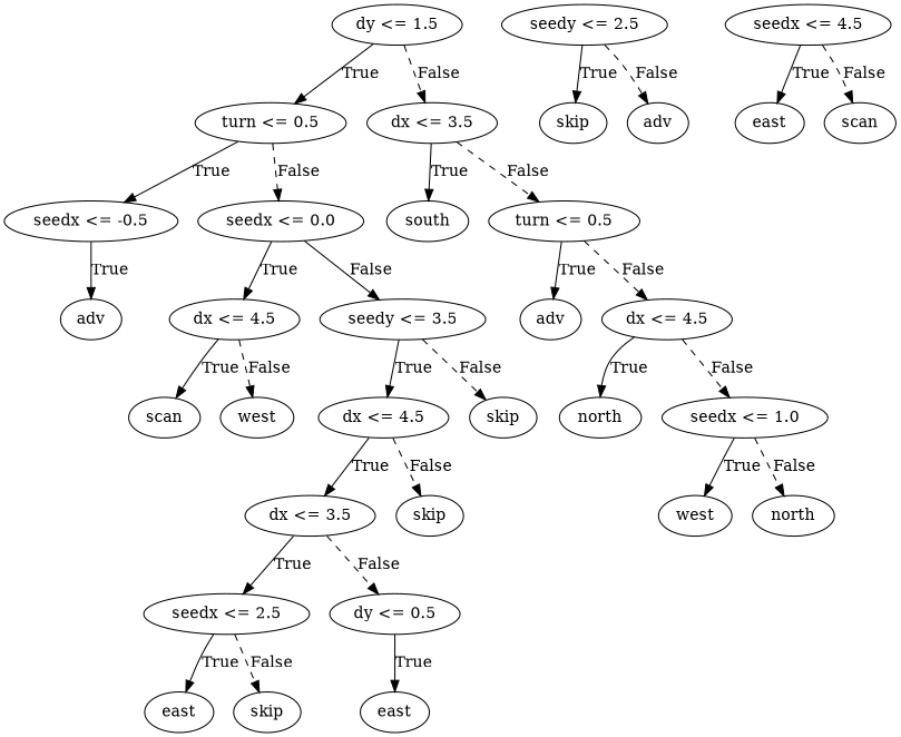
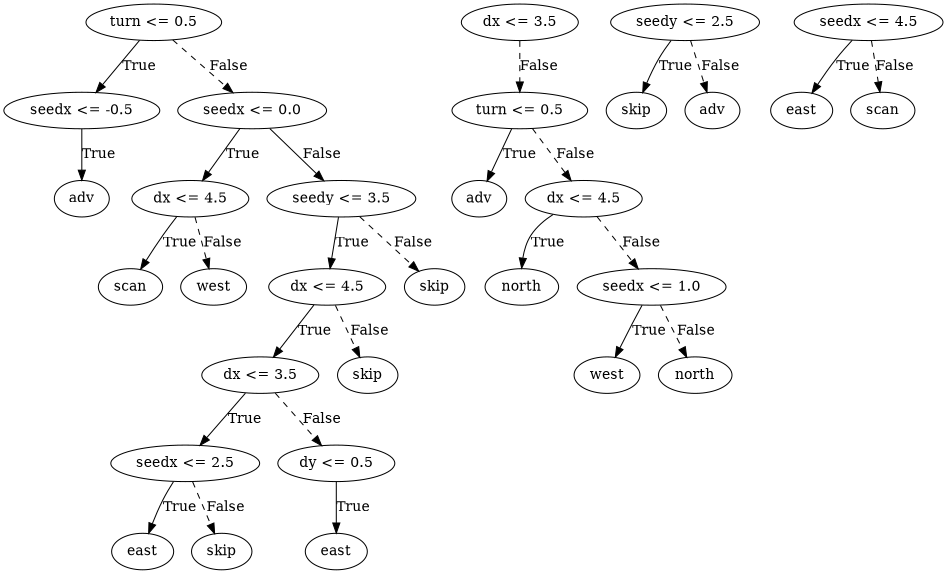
  digraph {
-   n1 [label="dy <= 1.5"]
    n2 [label="turn <= 0.5"]
    n3 [label="dx <= 3.5"]
    n4 [label="seedx <= -0.5"]
    n5 [label="seedx <= 0.0"]
-   n6 [label=south]
    n7 [label="turn <= 0.5"]
    n8 [label=adv]
    n9 [label="dx <= 4.5"]
    n10 [label="seedy <= 3.5"]
    n11 [label="seedy <= 2.5"]
    n12 [label=skip]
    n13 [label=adv]
    n14 [label=scan]
    n15 [label=west]
    n16 [label="dx <= 4.5"]
    n17 [label=skip]
    n18 [label="dx <= 3.5"]
    n19 [label=skip]
    n20 [label="seedx <= 2.5"]
    n21 [label="dy <= 0.5"]
    n22 [label=east]
    n23 [label=skip]
    n24 [label=east]
    n25 [label="seedx <= 4.5"]
    n26 [label=east]
    n27 [label=scan]
    n28 [label=adv]
    n29 [label="dx <= 4.5"]
    n30 [label=north]
    n31 [label="seedx <= 1.0"]
    n32 [label=west]
    n33 [label=north]
-   n1 -> n2 [label=True]
-   n1 -> n3 [label=False style=dashed]
    n2 -> n4 [label=True]
    n2 -> n5 [label=False style=dashed]
-   n3 -> n6 [label=True]
    n3 -> n7 [label=False style=dashed]
    n4 -> n8 [label=True]
    n5 -> n9 [label=True]
    n5 -> n10 [label=False style=solid]
    n7 -> n28 [label=True]
    n7 -> n29 [label=False style=dashed]
    n9 -> n14 [label=True]
    n9 -> n15 [label=False style=dashed]
    n10 -> n16 [label=True]
    n10 -> n17 [label=False style=dashed]
    n11 -> n12 [label=True]
    n11 -> n13 [label=False style=dashed]
    n16 -> n18 [label=True]
    n16 -> n19 [label=False style=dashed]
    n18 -> n20 [label=True]
    n18 -> n21 [label=False style=dashed]
    n20 -> n22 [label=True]
    n20 -> n23 [label=False style=dashed]
    n21 -> n24 [label=True]
    n25 -> n26 [label=True]
    n25 -> n27 [label=False style=dashed]
    n29 -> n30 [label=True]
    n29 -> n31 [label=False style=dashed]
    n31 -> n32 [label=True]
    n31 -> n33 [label=False style=dashed]
  }
